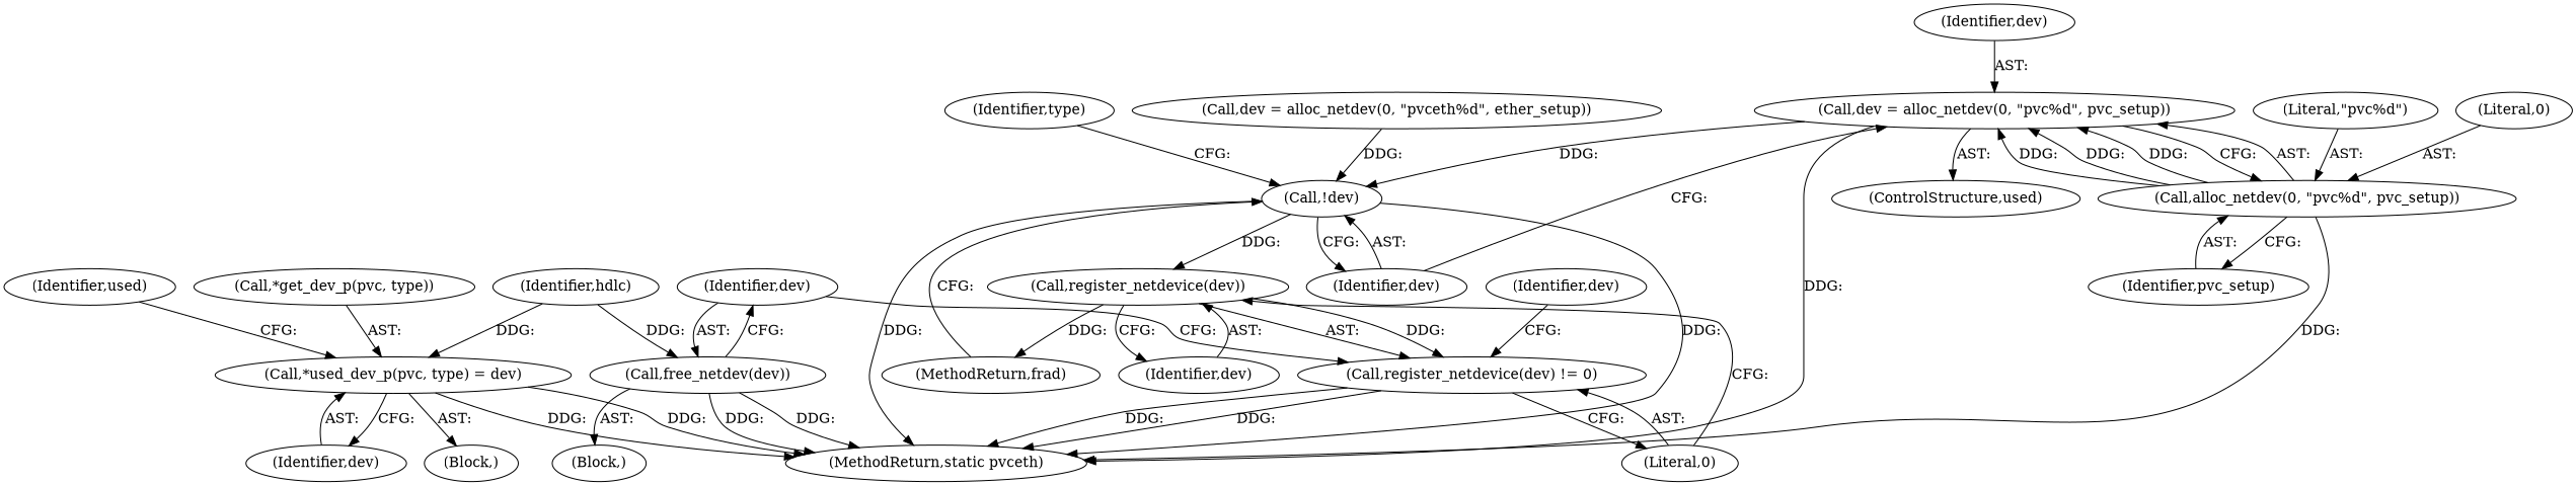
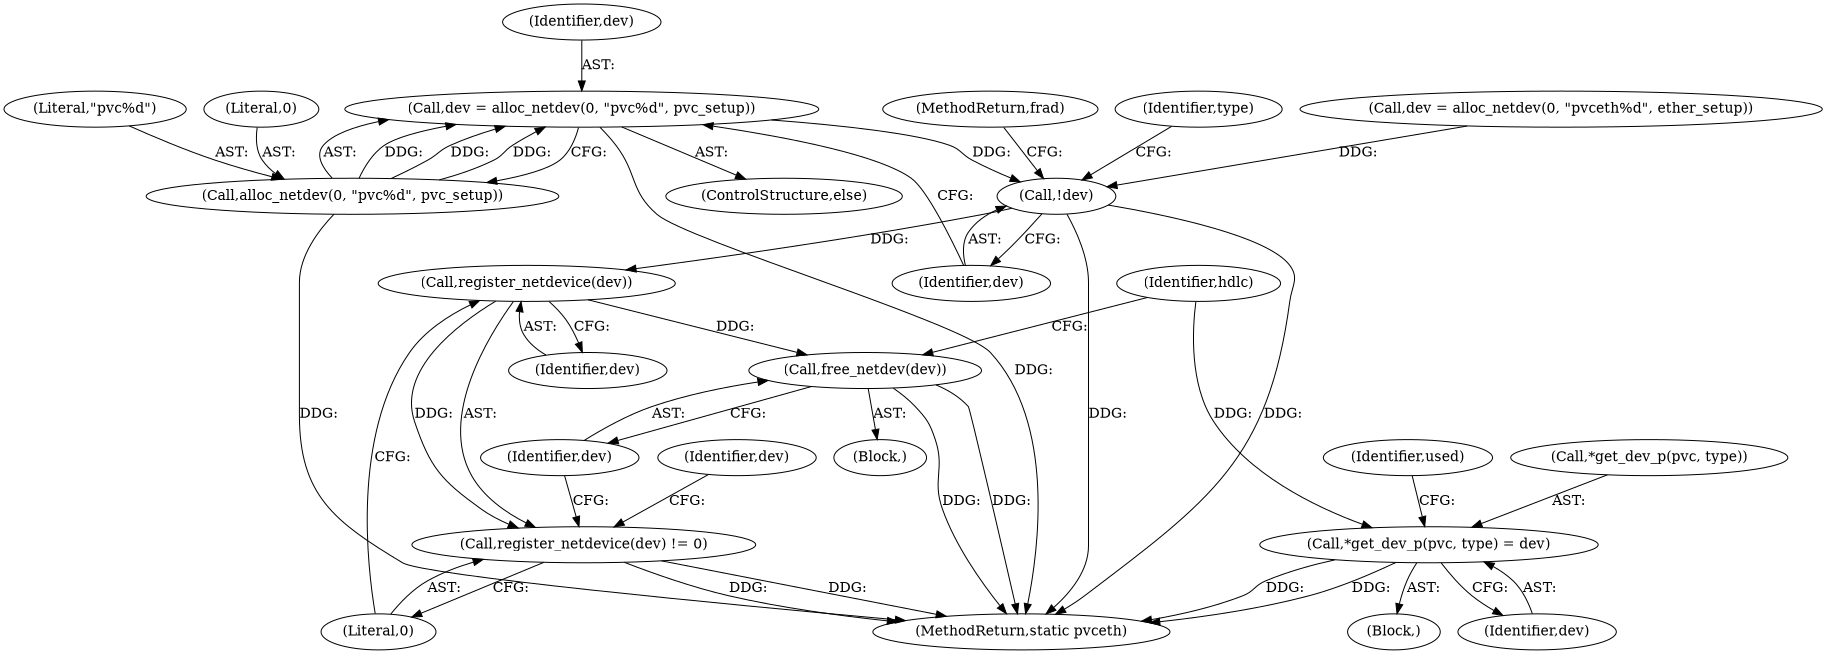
  digraph {
    n1 [label="(Call,dev = alloc_netdev(0, \"pvc%d\", pvc_setup))"]
    n2 [label="(Call,alloc_netdev(0, \"pvc%d\", pvc_setup))"]
    n3 [label="(Call,!dev)"]
    n4 [label="(MethodReturn,static pvceth)"]
-   n5 [label="(ControlStructure,used)"]
-   n6 [label="(Identifier,pvc_setup)"]
+   n5 [label="(ControlStructure,else)"]
    n7 [label="(Call,register_netdevice(dev))"]
    n8 [label="(Identifier,dev)"]
    n9 [label="(Call,register_netdevice(dev) != 0)"]
    n10 [label="(Call,free_netdev(dev))"]
    n11 [label="(Identifier,dev)"]
    n12 [label="(Literal,0)"]
    n13 [label="(Identifier,dev)"]
    n14 [label="(Block,)"]
-   n15 [label="(Call,*used_dev_p(pvc, type) = dev)"]
+   n15 [label="(Call,*get_dev_p(pvc, type) = dev)"]
    n16 [label="(Block,)"]
    n17 [label="(Identifier,dev)"]
    n18 [label="(Literal,\"pvc%d\")"]
    n19 [label="(Literal,0)"]
    n20 [label="(Identifier,used)"]
    n21 [label="(Identifier,dev)"]
    n22 [label="(MethodReturn,frad)"]
    n23 [label="(Identifier,dev)"]
    n24 [label="(Identifier,hdlc)"]
    n25 [label="(Identifier,type)"]
    n26 [label="(Call,dev = alloc_netdev(0, \"pvceth%d\", ether_setup))"]
    n27 [label="(Call,*get_dev_p(pvc, type))"]
    n1 -> n2 [label="CFG: "]
    n1 -> n3 [label="DDG: "]
    n1 -> n4 [label="DDG: "]
    n1 -> n5 [label="AST: "]
    n2 -> n1 [label="AST: "]
    n2 -> n1 [label="DDG: "]
    n2 -> n1 [label="DDG: "]
    n2 -> n1 [label="DDG: "]
    n2 -> n4 [label="DDG: "]
-   n2 -> n6 [label="CFG: "]
    n3 -> n4 [label="DDG: "]
    n3 -> n4 [label="DDG: "]
    n3 -> n7 [label="DDG: "]
    n3 -> n8 [label="CFG: "]
-   n6 -> n2 [label="AST: "]
    n7 -> n9 [label="AST: "]
    n7 -> n9 [label="DDG: "]
-   n7 -> n22 [label="DDG: "]
+   n7 -> n10 [label="DDG: "]
    n7 -> n11 [label="CFG: "]
    n8 -> n1 [label="CFG: "]
    n8 -> n3 [label="AST: "]
    n9 -> n4 [label="DDG: "]
    n9 -> n4 [label="DDG: "]
    n9 -> n12 [label="CFG: "]
    n10 -> n4 [label="DDG: "]
    n10 -> n4 [label="DDG: "]
    n10 -> n13 [label="CFG: "]
    n10 -> n14 [label="AST: "]
    n11 -> n7 [label="AST: "]
    n12 -> n7 [label="CFG: "]
    n12 -> n9 [label="AST: "]
    n13 -> n9 [label="CFG: "]
    n13 -> n10 [label="AST: "]
    n15 -> n4 [label="DDG: "]
    n15 -> n4 [label="DDG: "]
    n15 -> n16 [label="AST: "]
    n15 -> n17 [label="CFG: "]
    n17 -> n15 [label="AST: "]
    n18 -> n2 [label="AST: "]
    n19 -> n2 [label="AST: "]
    n20 -> n15 [label="CFG: "]
    n21 -> n1 [label="AST: "]
    n22 -> n3 [label="CFG: "]
    n23 -> n9 [label="CFG: "]
-   n24 -> n10 [label="DDG: "]
+   n24 -> n10 [label="CFG: "]
    n24 -> n15 [label="DDG: "]
    n25 -> n3 [label="CFG: "]
    n26 -> n3 [label="DDG: "]
    n27 -> n15 [label="AST: "]
  }
